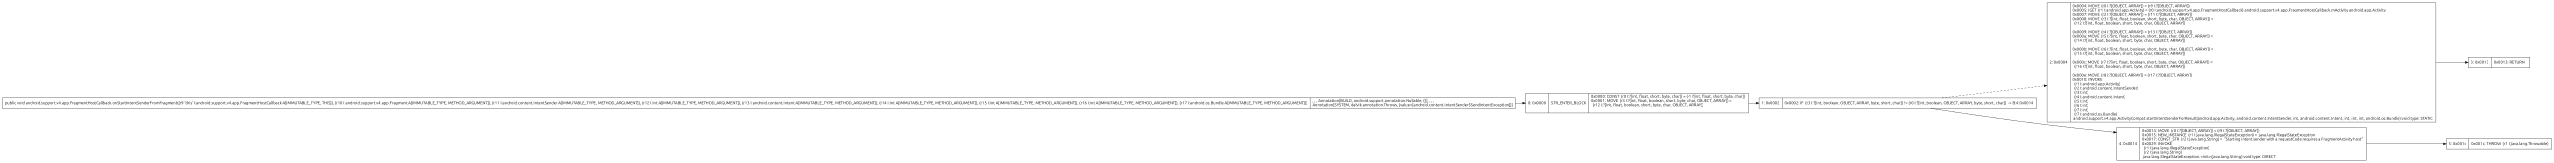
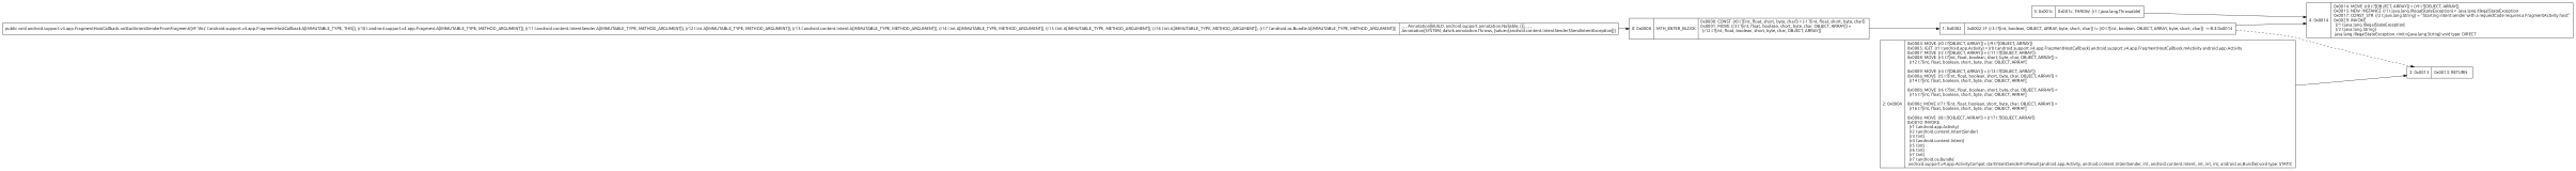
  digraph {
    fontname=Ubuntu
    rankdir=LR
    node [fontname=Ubuntu shape=record]
    edge [fontname=Ubuntu]
-   n1 [label="{0\:\ 0x0000|STR_ENTER_BLOCK\l|0x0000: CONST  (r0 I:?[int, float, short, byte, char]) = (\-1 ?[int, float, short, byte, char]) \l0x0001: MOVE  (r3 I:?[int, float, boolean, short, byte, char, OBJECT, ARRAY]) = \l  (r12 I:?[int, float, boolean, short, byte, char, OBJECT, ARRAY])\l \l}"]
+   n1 [label="{0\:\ 0x0000|MTH_ENTER_BLOCK\l|0x0000: CONST  (r0 I:?[int, float, short, byte, char]) = (\-1 ?[int, float, short, byte, char]) \l0x0001: MOVE  (r3 I:?[int, float, boolean, short, byte, char, OBJECT, ARRAY]) = \l  (r12 I:?[int, float, boolean, short, byte, char, OBJECT, ARRAY])\l \l}"]
    n2 [label="{1\:\ 0x0002|0x0002: IF  (r3 I:?[int, boolean, OBJECT, ARRAY, byte, short, char]) != (r0 I:?[int, boolean, OBJECT, ARRAY, byte, short, char])  \-\> B:4:0x0014 \l}"]
    n3 [label="{2\:\ 0x0004|0x0004: MOVE  (r0 I:?[OBJECT, ARRAY]) = (r9 I:?[OBJECT, ARRAY]) \l0x0005: IGET  (r1 I:android.app.Activity) = (r0 I:android.support.v4.app.FragmentHostCallback) android.support.v4.app.FragmentHostCallback.mActivity android.app.Activity \l0x0007: MOVE  (r2 I:?[OBJECT, ARRAY]) = (r11 I:?[OBJECT, ARRAY]) \l0x0008: MOVE  (r3 I:?[int, float, boolean, short, byte, char, OBJECT, ARRAY]) = \l  (r12 I:?[int, float, boolean, short, byte, char, OBJECT, ARRAY])\l \l0x0009: MOVE  (r4 I:?[OBJECT, ARRAY]) = (r13 I:?[OBJECT, ARRAY]) \l0x000a: MOVE  (r5 I:?[int, float, boolean, short, byte, char, OBJECT, ARRAY]) = \l  (r14 I:?[int, float, boolean, short, byte, char, OBJECT, ARRAY])\l \l0x000b: MOVE  (r6 I:?[int, float, boolean, short, byte, char, OBJECT, ARRAY]) = \l  (r15 I:?[int, float, boolean, short, byte, char, OBJECT, ARRAY])\l \l0x000c: MOVE  (r7 I:?[int, float, boolean, short, byte, char, OBJECT, ARRAY]) = \l  (r16 I:?[int, float, boolean, short, byte, char, OBJECT, ARRAY])\l \l0x000e: MOVE  (r8 I:?[OBJECT, ARRAY]) = (r17 I:?[OBJECT, ARRAY]) \l0x0010: INVOKE  \l  (r1 I:android.app.Activity)\l  (r2 I:android.content.IntentSender)\l  (r3 I:int)\l  (r4 I:android.content.Intent)\l  (r5 I:int)\l  (r6 I:int)\l  (r7 I:int)\l  (r7 I:android.os.Bundle)\l android.support.v4.app.ActivityCompat.startIntentSenderForResult(android.app.Activity, android.content.IntentSender, int, android.content.Intent, int, int, int, android.os.Bundle):void type: STATIC \l}"]
    n4 [label="{4\:\ 0x0014|0x0014: MOVE  (r0 I:?[OBJECT, ARRAY]) = (r9 I:?[OBJECT, ARRAY]) \l0x0015: NEW_INSTANCE  (r1 I:java.lang.IllegalStateException) =  java.lang.IllegalStateException \l0x0017: CONST_STR  (r2 I:java.lang.String) =  \"Starting intent sender with a requestCode requires a FragmentActivity host\" \l0x0029: INVOKE  \l  (r1 I:java.lang.IllegalStateException)\l  (r2 I:java.lang.String)\l java.lang.IllegalStateException.\<init\>(java.lang.String):void type: DIRECT \l}"]
    n5 [label="{3\:\ 0x0013|0x0013: RETURN   \l}"]
    n6 [label="{5\:\ 0x001c|0x001c: THROW  (r1 I:java.lang.Throwable) \l}"]
    n7 [label="{public void android.support.v4.app.FragmentHostCallback.onStartIntentSenderFromFragment((r9 'this' I:android.support.v4.app.FragmentHostCallback A[IMMUTABLE_TYPE, THIS]), (r10 I:android.support.v4.app.Fragment A[IMMUTABLE_TYPE, METHOD_ARGUMENT]), (r11 I:android.content.IntentSender A[IMMUTABLE_TYPE, METHOD_ARGUMENT]), (r12 I:int A[IMMUTABLE_TYPE, METHOD_ARGUMENT]), (r13 I:android.content.Intent A[IMMUTABLE_TYPE, METHOD_ARGUMENT]), (r14 I:int A[IMMUTABLE_TYPE, METHOD_ARGUMENT]), (r15 I:int A[IMMUTABLE_TYPE, METHOD_ARGUMENT]), (r16 I:int A[IMMUTABLE_TYPE, METHOD_ARGUMENT]), (r17 I:android.os.Bundle A[IMMUTABLE_TYPE, METHOD_ARGUMENT]))  | , , , Annotation[BUILD, android.support.annotation.Nullable, \{\}], , , , \lAnnotation[SYSTEM, dalvik.annotation.Throws, \{value=[android.content.IntentSender$SendIntentException]\}]\l}"]
    n1 -> n2
-   n2 -> n3 [style=dashed]
+   n2 -> n5 [style=dashed]
    n2 -> n4
    n3 -> n5
-   n4 -> n6
+   n6 -> n4
    n7 -> n1
  }
